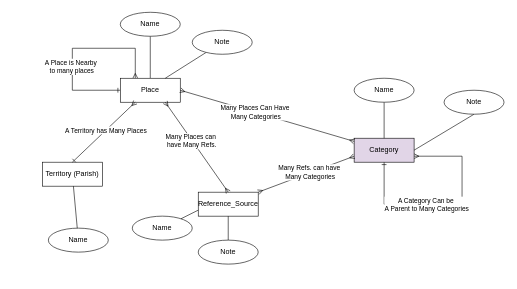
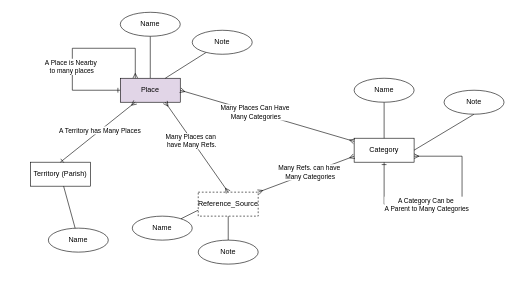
  <mxCell id="0" />
  <mxCell id="1" parent="0" />
  <mxCell id="2" value="" style="group" vertex="1" connectable="0" parent="1"><mxGeometry x="200" y="20" width="220" height="150" as="geometry" /></mxCell>
  <mxCell id="3" value="" style="edgeStyle=orthogonalEdgeStyle;rounded=0;orthogonalLoop=1;jettySize=auto;html=1;endArrow=none;endFill=0;" edge="1" parent="2" source="6" target="7"><mxGeometry relative="1" as="geometry" /></mxCell>
  <mxCell id="4" style="edgeStyle=orthogonalEdgeStyle;shape=connector;rounded=0;orthogonalLoop=1;jettySize=auto;html=1;exitX=0;exitY=0.5;exitDx=0;exitDy=0;strokeColor=default;align=center;verticalAlign=middle;fontFamily=Helvetica;fontSize=11;fontColor=default;labelBackgroundColor=default;endArrow=ERmany;endFill=0;entryX=0.25;entryY=0;entryDx=0;entryDy=0;startArrow=ERone;startFill=0;" edge="1" parent="2" source="6" target="6"><mxGeometry relative="1" as="geometry"><mxPoint x="-90" y="130" as="targetPoint" /><Array as="points"><mxPoint x="-80" y="130" /><mxPoint x="-80" y="60" /><mxPoint x="25" y="60" /></Array></mxGeometry></mxCell>
  <mxCell id="5" value="A Place is Nearby&amp;nbsp;&lt;div&gt;to many places&lt;/div&gt;" style="edgeLabel;html=1;align=center;verticalAlign=middle;resizable=0;points=[];fontFamily=Helvetica;fontSize=11;fontColor=default;labelBackgroundColor=default;" vertex="1" connectable="0" parent="4"><mxGeometry x="-0.154" y="2" relative="1" as="geometry"><mxPoint y="9" as="offset" /></mxGeometry></mxCell>
- <mxCell id="6" value="Place" style="whiteSpace=wrap;html=1;align=center;" vertex="1" parent="2"><mxGeometry y="110" width="100" height="40" as="geometry" /></mxCell>
+ <mxCell id="6" value="Place" style="whiteSpace=wrap;html=1;align=center;fillColor=#e1d5e7;" vertex="1" parent="2"><mxGeometry y="110" width="100" height="40" as="geometry" /></mxCell>
  <mxCell id="7" value="Name" style="ellipse;whiteSpace=wrap;html=1;align=center;" vertex="1" parent="2"><mxGeometry width="100" height="40" as="geometry" /></mxCell>
  <mxCell id="8" style="rounded=0;orthogonalLoop=1;jettySize=auto;html=1;entryX=0.75;entryY=0;entryDx=0;entryDy=0;endArrow=none;endFill=0;" edge="1" parent="2" source="9" target="6"><mxGeometry relative="1" as="geometry" /></mxCell>
  <mxCell id="9" value="Note" style="ellipse;whiteSpace=wrap;html=1;align=center;" vertex="1" parent="2"><mxGeometry x="120" y="30" width="100" height="40" as="geometry" /></mxCell>
  <mxCell id="10" value="" style="group" vertex="1" connectable="0" parent="1"><mxGeometry x="590" y="130" width="250" height="140" as="geometry" /></mxCell>
  <mxCell id="11" style="edgeStyle=orthogonalEdgeStyle;shape=connector;rounded=0;orthogonalLoop=1;jettySize=auto;html=1;exitX=0.5;exitY=1;exitDx=0;exitDy=0;strokeColor=default;align=center;verticalAlign=middle;fontFamily=Helvetica;fontSize=11;fontColor=default;labelBackgroundColor=default;endArrow=ERmany;endFill=0;entryX=1;entryY=0.75;entryDx=0;entryDy=0;startArrow=ERone;startFill=0;" edge="1" parent="10" source="13" target="13"><mxGeometry relative="1" as="geometry"><mxPoint x="80" y="220" as="targetPoint" /><Array as="points"><mxPoint x="50" y="210" /><mxPoint x="180" y="210" /><mxPoint x="180" y="130" /></Array></mxGeometry></mxCell>
  <mxCell id="12" value="A Category Can be&amp;nbsp;&lt;div&gt;A Parent to Many Categories&lt;/div&gt;" style="edgeLabel;html=1;align=center;verticalAlign=middle;resizable=0;points=[];fontFamily=Helvetica;fontSize=11;fontColor=default;labelBackgroundColor=default;" vertex="1" connectable="0" parent="11"><mxGeometry x="-0.189" y="-2" relative="1" as="geometry"><mxPoint x="-6" y="-2" as="offset" /></mxGeometry></mxCell>
- <mxCell id="13" value="Category" style="whiteSpace=wrap;html=1;align=center;fillColor=#e1d5e7;" vertex="1" parent="10"><mxGeometry y="100" width="100" height="40" as="geometry" /></mxCell>
+ <mxCell id="13" value="Category" style="whiteSpace=wrap;html=1;align=center;" vertex="1" parent="10"><mxGeometry y="100" width="100" height="40" as="geometry" /></mxCell>
  <mxCell id="14" value="" style="edgeStyle=none;rounded=0;orthogonalLoop=1;jettySize=auto;html=1;endArrow=none;endFill=0;" edge="1" parent="10" source="15" target="13"><mxGeometry relative="1" as="geometry" /></mxCell>
  <mxCell id="15" value="Name" style="ellipse;whiteSpace=wrap;html=1;align=center;" vertex="1" parent="10"><mxGeometry width="100" height="40" as="geometry" /></mxCell>
  <mxCell id="16" style="edgeStyle=none;rounded=0;orthogonalLoop=1;jettySize=auto;html=1;exitX=0.5;exitY=1;exitDx=0;exitDy=0;entryX=1;entryY=0.5;entryDx=0;entryDy=0;endArrow=none;endFill=0;" edge="1" parent="10" source="17" target="13"><mxGeometry relative="1" as="geometry" /></mxCell>
  <mxCell id="17" value="Note" style="ellipse;whiteSpace=wrap;html=1;align=center;" vertex="1" parent="10"><mxGeometry x="150" y="20" width="100" height="40" as="geometry" /></mxCell>
  <mxCell id="18" value="" style="group" vertex="1" connectable="0" parent="1"><mxGeometry y="240" width="150" height="150" as="geometry" x="20" /></mxCell>
- <mxCell id="19" value="Territory (Parish)" style="whiteSpace=wrap;html=1;align=center;" vertex="1" parent="18"><mxGeometry x="50" y="30" width="100" height="40" as="geometry" /></mxCell>
+ <mxCell id="19" value="Territory (Parish)" style="whiteSpace=wrap;html=1;align=center;" vertex="1" parent="18"><mxGeometry x="30" y="30" width="100" height="40" as="geometry" /></mxCell>
  <mxCell id="20" style="edgeStyle=none;shape=connector;rounded=0;orthogonalLoop=1;jettySize=auto;html=1;exitX=1;exitY=0.5;exitDx=0;exitDy=0;strokeColor=default;align=center;verticalAlign=middle;fontFamily=Helvetica;fontSize=11;fontColor=default;labelBackgroundColor=default;endArrow=ERmany;endFill=0;startArrow=ERmany;startFill=0;" edge="1" parent="1" source="6" target="13"><mxGeometry relative="1" as="geometry" /></mxCell>
  <mxCell id="21" value="Many Places Can Have&amp;nbsp;&lt;div&gt;Many Categories&lt;/div&gt;" style="edgeLabel;html=1;align=center;verticalAlign=middle;resizable=0;points=[];fontFamily=Helvetica;fontSize=11;fontColor=default;labelBackgroundColor=default;" vertex="1" connectable="0" parent="20"><mxGeometry x="-0.13" relative="1" as="geometry"><mxPoint as="offset" /></mxGeometry></mxCell>
  <mxCell id="22" style="edgeStyle=none;shape=connector;rounded=0;orthogonalLoop=1;jettySize=auto;html=1;exitX=0.25;exitY=1;exitDx=0;exitDy=0;strokeColor=default;align=center;verticalAlign=middle;fontFamily=Helvetica;fontSize=11;fontColor=default;labelBackgroundColor=default;endArrow=ERone;endFill=0;startArrow=ERmany;startFill=0;entryX=0.5;entryY=0;entryDx=0;entryDy=0;" edge="1" parent="1" source="6" target="19"><mxGeometry relative="1" as="geometry" /></mxCell>
  <mxCell id="23" value="A Territory has Many Places" style="edgeLabel;html=1;align=center;verticalAlign=middle;resizable=0;points=[];fontFamily=Helvetica;fontSize=11;fontColor=default;labelBackgroundColor=default;" vertex="1" connectable="0" parent="22"><mxGeometry x="-0.053" relative="1" as="geometry"><mxPoint y="-1" as="offset" /></mxGeometry></mxCell>
  <mxCell id="24" value="" style="group" vertex="1" connectable="0" parent="1"><mxGeometry x="270" y="320" width="340" height="140" as="geometry" /></mxCell>
- <mxCell id="25" value="Reference_Source" style="whiteSpace=wrap;html=1;align=center;" vertex="1" parent="24"><mxGeometry x="60" width="100" height="40" as="geometry" /></mxCell>
+ <mxCell id="25" value="Reference_Source" style="whiteSpace=wrap;html=1;align=center;dashed=1;" vertex="1" parent="24"><mxGeometry x="60" width="100" height="40" as="geometry" /></mxCell>
  <mxCell id="26" style="edgeStyle=none;shape=connector;rounded=0;orthogonalLoop=1;jettySize=auto;html=1;exitX=0.5;exitY=0;exitDx=0;exitDy=0;entryX=0.5;entryY=1;entryDx=0;entryDy=0;strokeColor=default;align=center;verticalAlign=middle;fontFamily=Helvetica;fontSize=11;fontColor=default;labelBackgroundColor=default;endArrow=none;endFill=0;" edge="1" parent="24" source="27" target="25"><mxGeometry relative="1" as="geometry" /></mxCell>
  <mxCell id="27" value="Note" style="ellipse;whiteSpace=wrap;html=1;align=center;" vertex="1" parent="24"><mxGeometry x="60" y="80" width="100" height="40" as="geometry" /></mxCell>
  <mxCell id="28" style="edgeStyle=none;shape=connector;rounded=0;orthogonalLoop=1;jettySize=auto;html=1;exitX=0.75;exitY=1;exitDx=0;exitDy=0;entryX=0.5;entryY=0;entryDx=0;entryDy=0;strokeColor=default;align=center;verticalAlign=middle;fontFamily=Helvetica;fontSize=11;fontColor=default;labelBackgroundColor=default;endArrow=ERmany;endFill=0;startArrow=ERmany;startFill=0;" edge="1" parent="1" source="6" target="25"><mxGeometry relative="1" as="geometry" /></mxCell>
  <mxCell id="29" value="Many Places can&amp;nbsp;&lt;div&gt;have Many Refs.&lt;/div&gt;" style="edgeLabel;html=1;align=center;verticalAlign=middle;resizable=0;points=[];fontFamily=Helvetica;fontSize=11;fontColor=default;labelBackgroundColor=default;" vertex="1" connectable="0" parent="28"><mxGeometry x="-0.152" y="-1" relative="1" as="geometry"><mxPoint as="offset" /></mxGeometry></mxCell>
  <mxCell id="30" value="Name" style="ellipse;whiteSpace=wrap;html=1;align=center;" vertex="1" parent="1"><mxGeometry x="80" y="380" width="100" height="40" as="geometry" /></mxCell>
  <mxCell id="31" value="" style="edgeStyle=none;shape=connector;rounded=0;orthogonalLoop=1;jettySize=auto;html=1;strokeColor=default;align=center;verticalAlign=middle;fontFamily=Helvetica;fontSize=11;fontColor=default;labelBackgroundColor=default;endArrow=none;endFill=0;" edge="1" parent="1" source="30" target="19"><mxGeometry relative="1" as="geometry" /></mxCell>
  <mxCell id="32" style="edgeStyle=none;shape=connector;rounded=0;orthogonalLoop=1;jettySize=auto;html=1;exitX=0;exitY=0.75;exitDx=0;exitDy=0;entryX=1;entryY=0;entryDx=0;entryDy=0;strokeColor=default;align=center;verticalAlign=middle;fontFamily=Helvetica;fontSize=11;fontColor=default;labelBackgroundColor=default;endArrow=ERmany;endFill=0;startArrow=ERmany;startFill=0;" edge="1" parent="1" source="13" target="25"><mxGeometry relative="1" as="geometry" /></mxCell>
  <mxCell id="33" value="Many Refs. can have&lt;div&gt;&amp;nbsp;Many Categories&lt;/div&gt;" style="edgeLabel;html=1;align=center;verticalAlign=middle;resizable=0;points=[];fontFamily=Helvetica;fontSize=11;fontColor=default;labelBackgroundColor=default;" vertex="1" connectable="0" parent="32"><mxGeometry x="-0.062" y="-1" relative="1" as="geometry"><mxPoint y="-1" as="offset" /></mxGeometry></mxCell>
  <mxCell id="34" value="Name" style="ellipse;whiteSpace=wrap;html=1;align=center;" vertex="1" parent="1"><mxGeometry x="220" y="360" width="100" height="40" as="geometry" /></mxCell>
  <mxCell id="35" style="edgeStyle=none;shape=connector;rounded=0;orthogonalLoop=1;jettySize=auto;html=1;strokeColor=default;align=center;verticalAlign=middle;fontFamily=Helvetica;fontSize=11;fontColor=default;labelBackgroundColor=default;endArrow=none;endFill=0;entryX=0;entryY=0.75;entryDx=0;entryDy=0;" edge="1" parent="1" source="34" target="25"><mxGeometry relative="1" as="geometry" /></mxCell>
